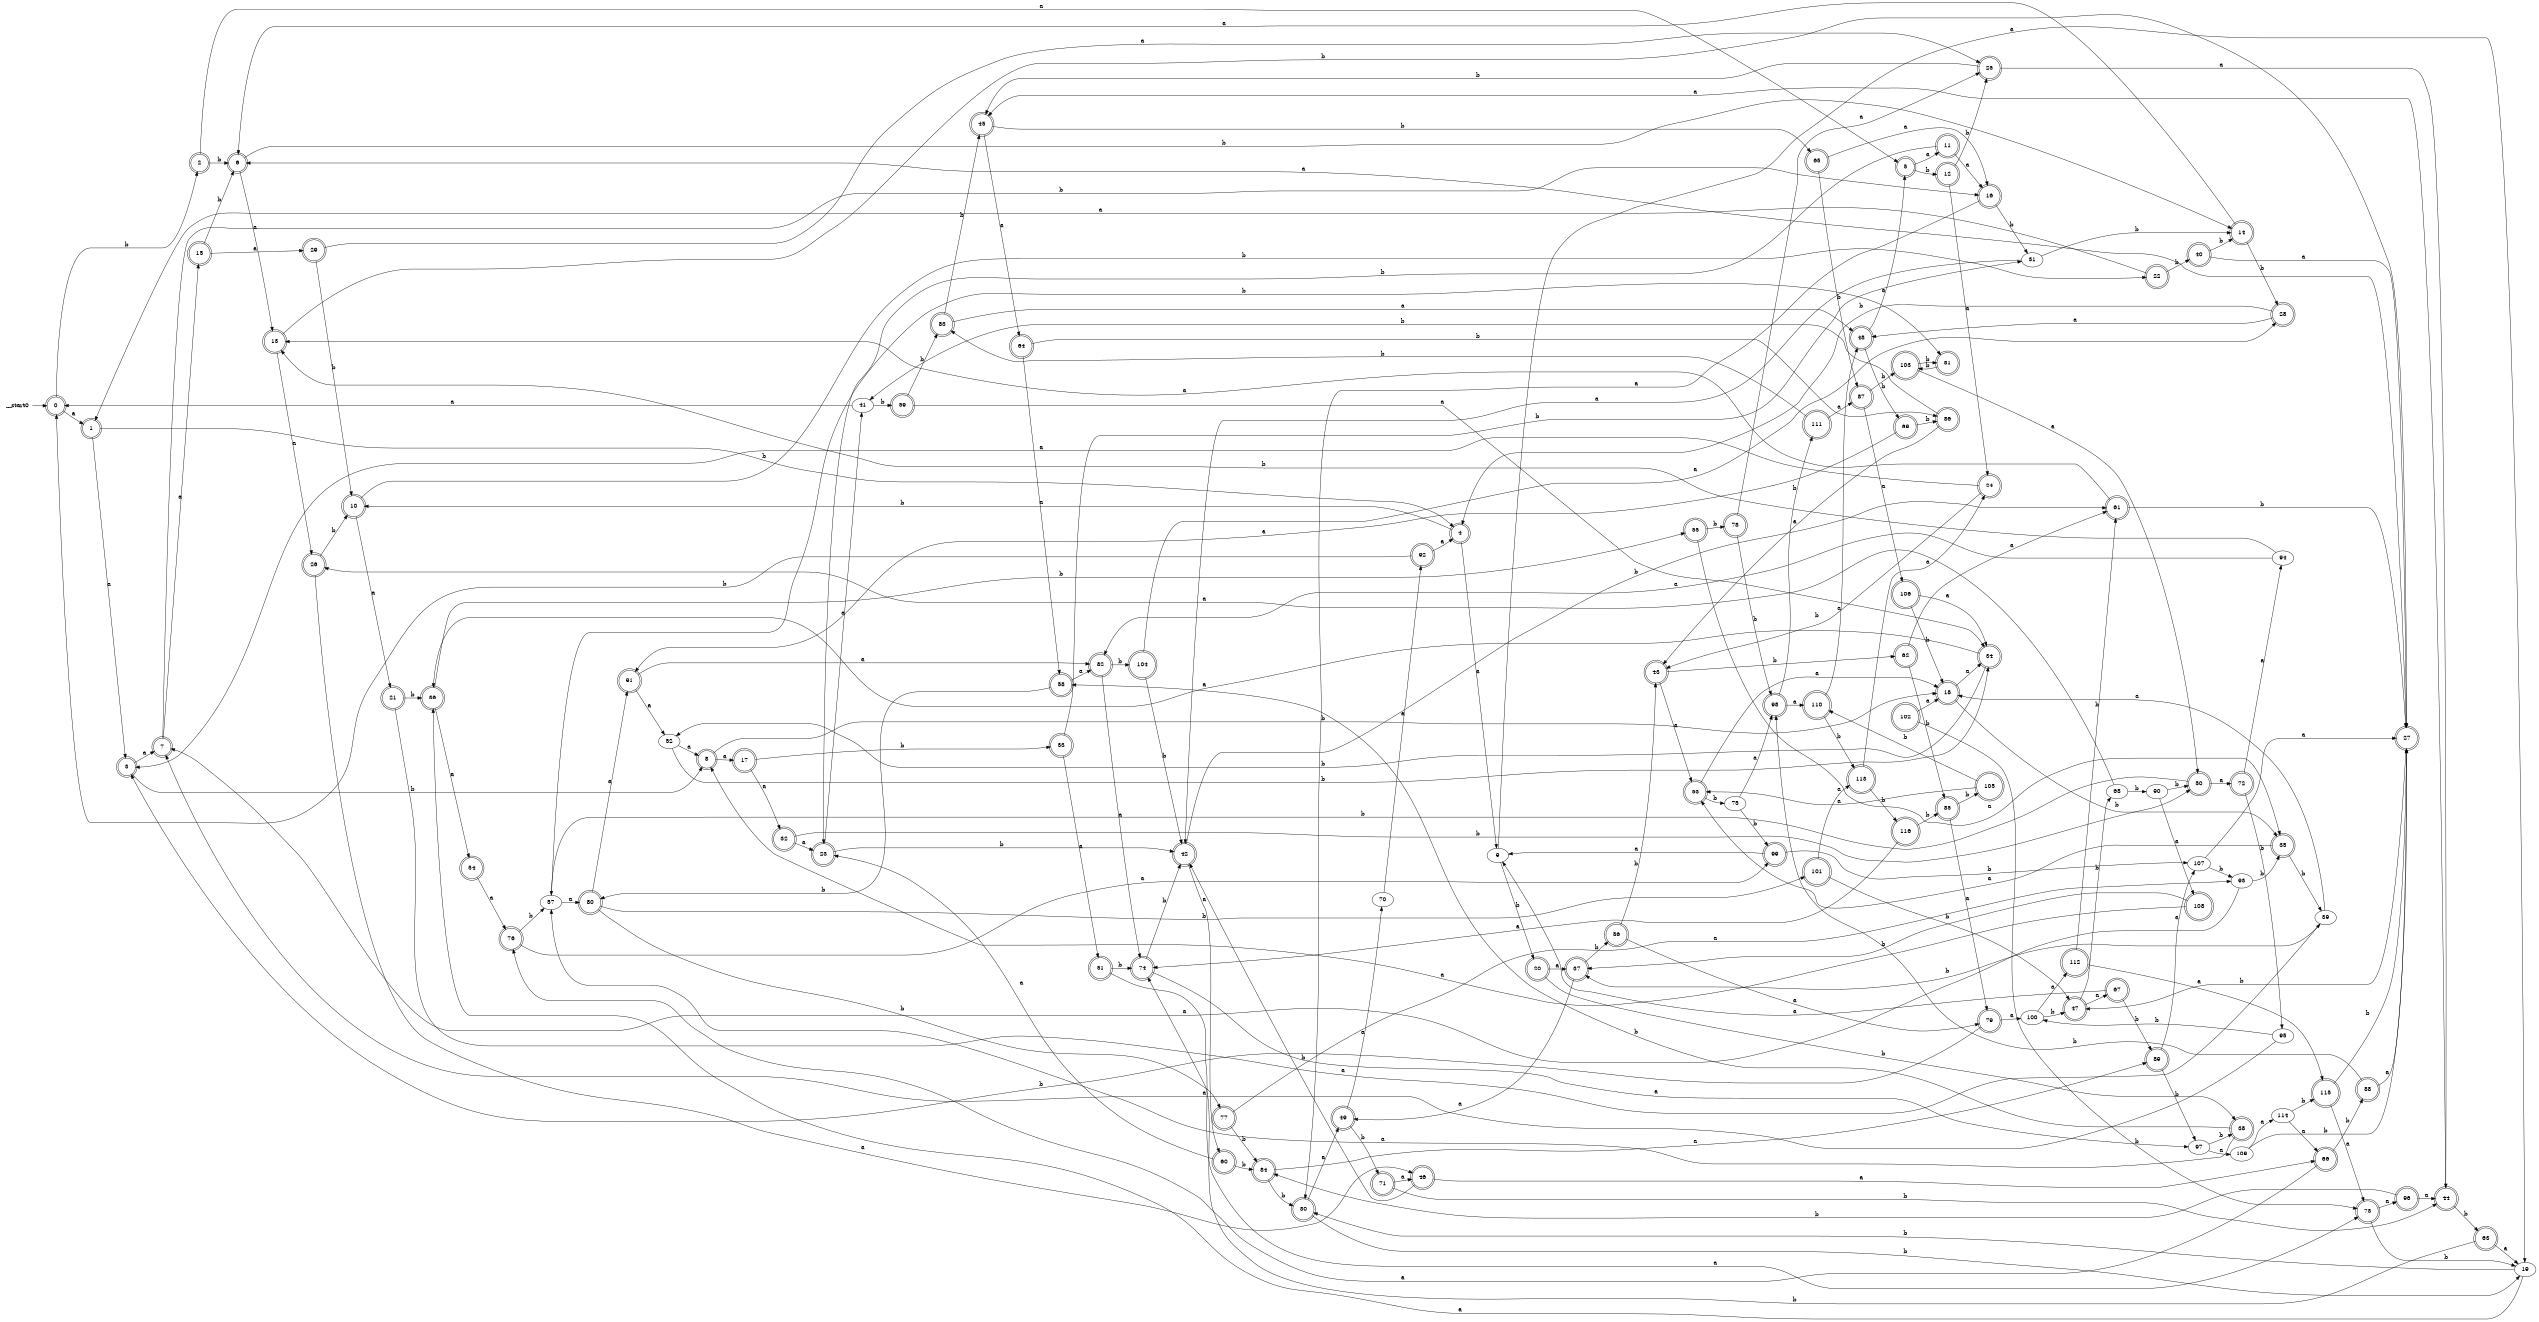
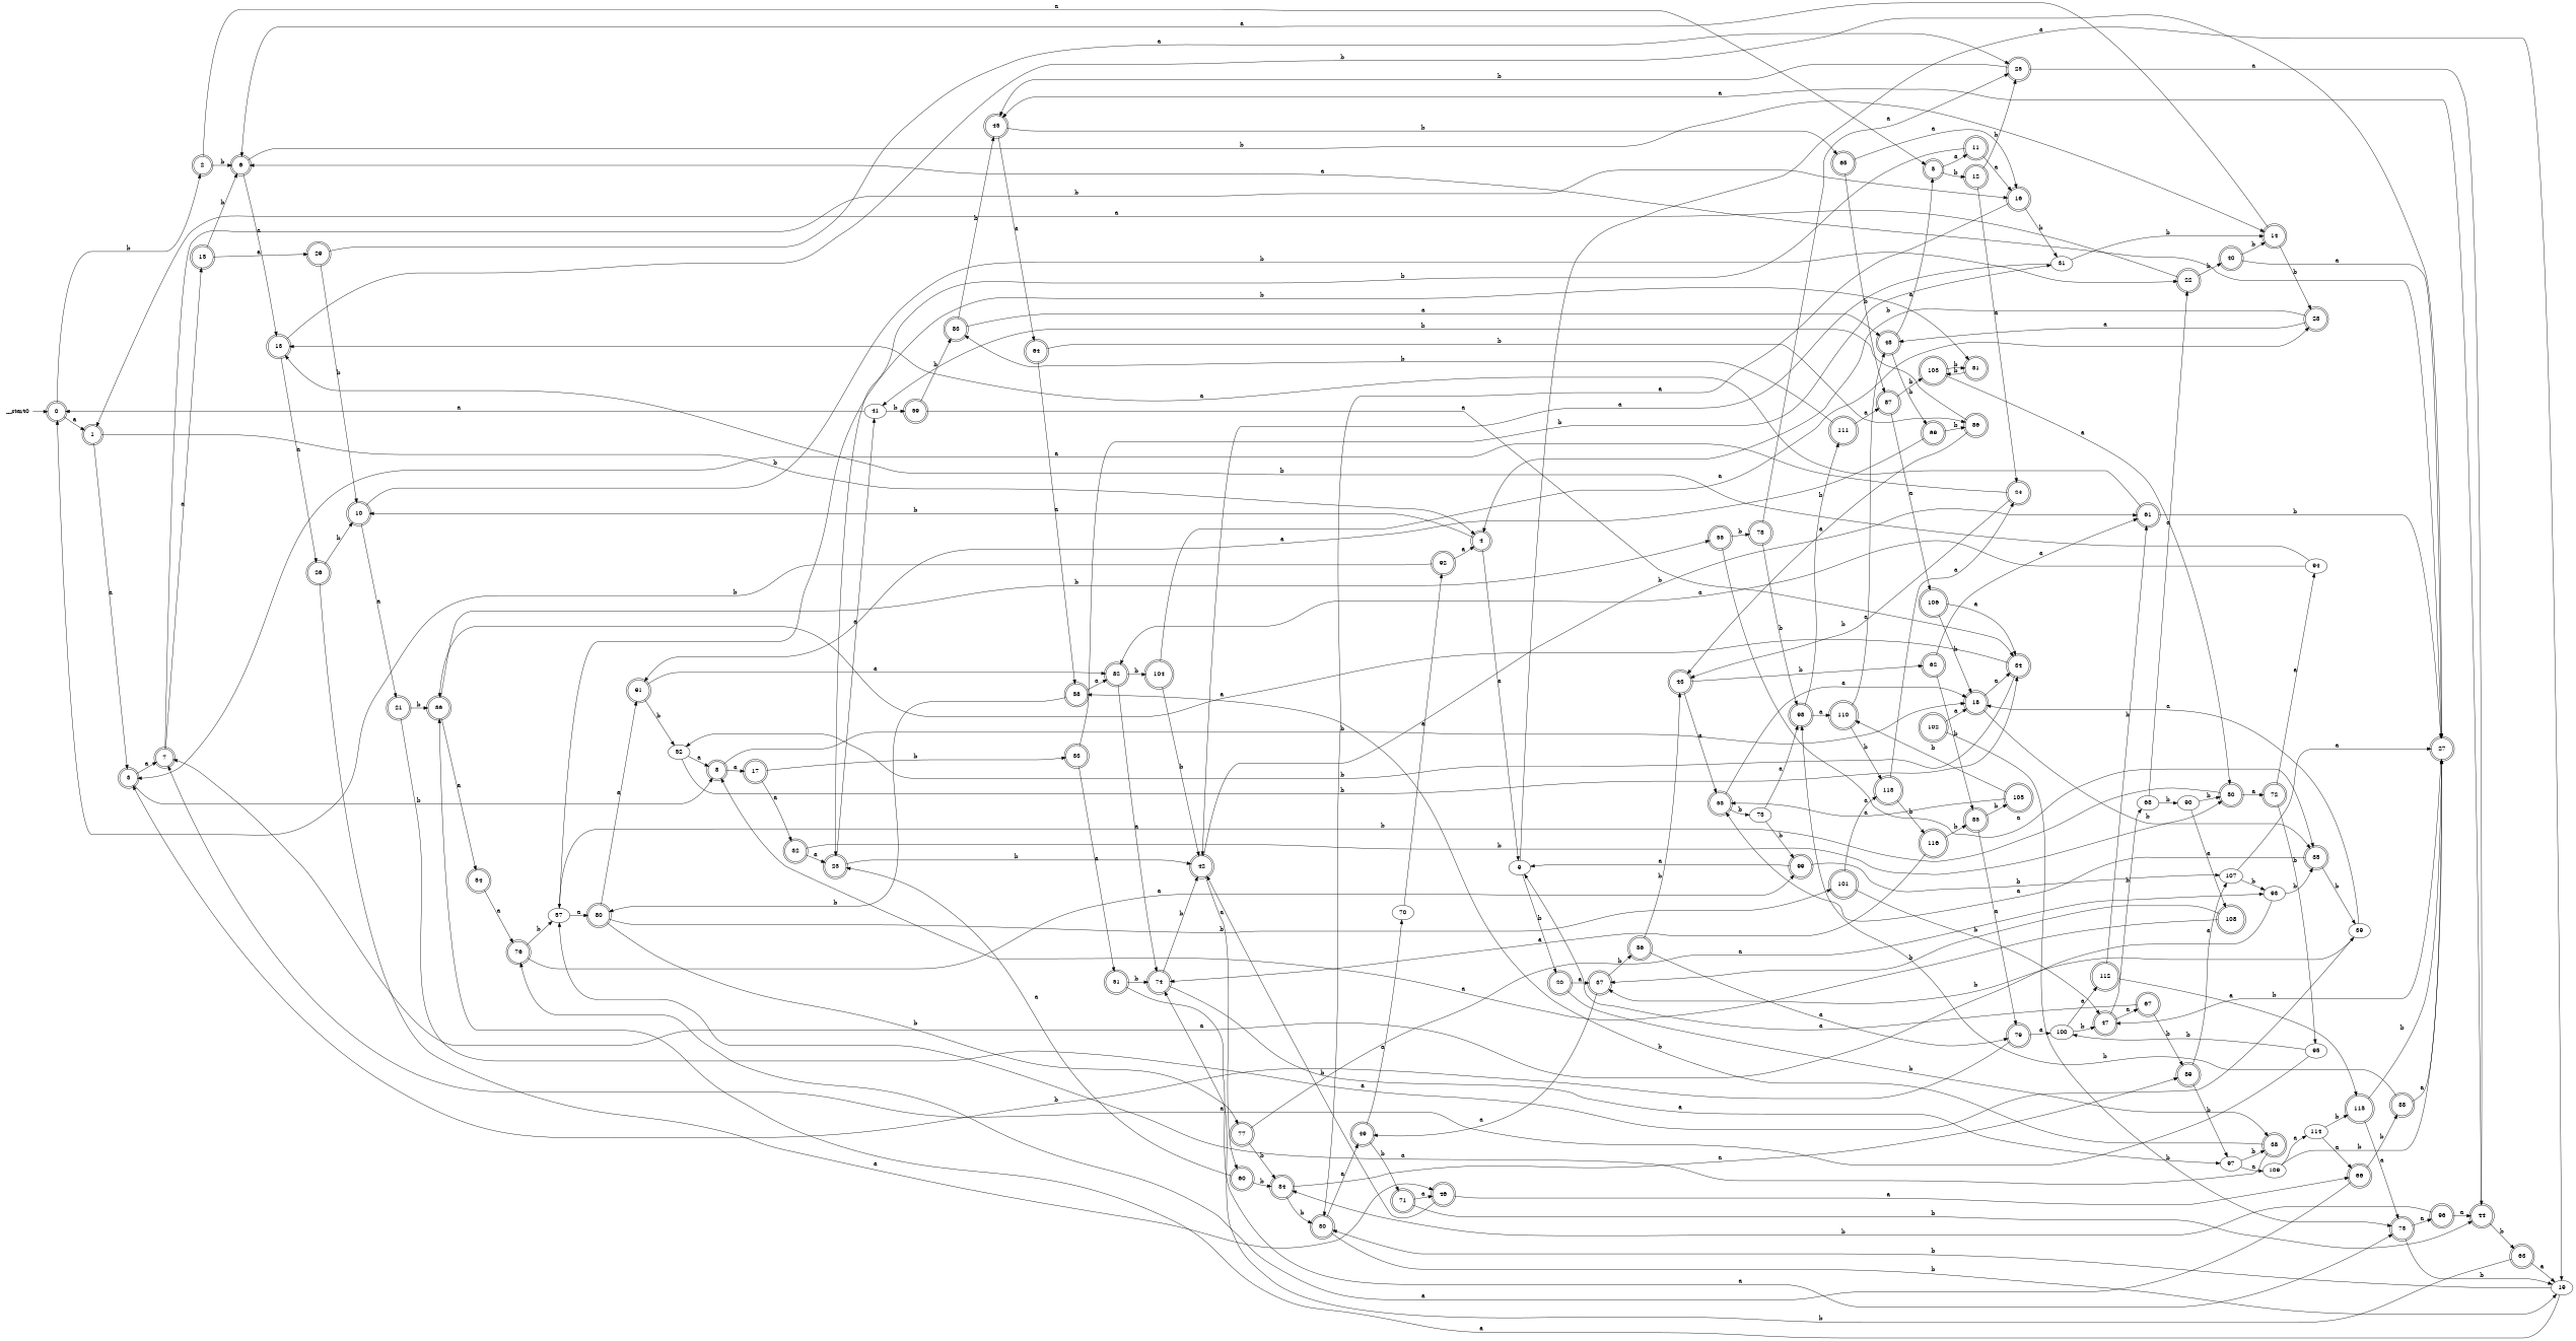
  digraph {
    rankdir=LR
    node [shape=doublecircle]
    __start0 [shape=none]
    0
    1
    2
    3
    4
    5
    6
    7
    8
    9 [shape=""]
    10
    11
    12
    13
    14
    15
    16
    17
    18
    19 [shape=""]
    20
    21
    22
    23
    24
    25
    26
    27
    28
    29
    30
    31 [shape=""]
    32
    33
    34
    35
    36
    37
    38
    39 [shape=""]
    40
    41 [shape=""]
    42
    43
    44
    45
    46
    47
    48
    49
    50
    51
    52 [shape=""]
    53
    54
    55
    56
    57 [shape=""]
    58
    59
    60
    61
    62
    63
    64
    65
    66
    67
    68 [shape=""]
    69
    70 [shape=""]
    71
    72
    73
    74
    75 [shape=""]
    76
    78
    79
    80
    81
    82
    83
    84
    85
    86
    87
    88
    89
    90 [shape=""]
    91
    92
    94 [shape=""]
    95 [shape=""]
    96
    97 [shape=""]
    98
    99
    77
    93 [shape=""]
    100 [shape=""]
    101
    103
    104
    105
    106
    107 [shape=""]
    108
    109 [shape=""]
    110
    111
    112
    113
    102
    114 [shape=""]
    115
    116
    __start0 -> 0
    0 -> 1 [label=a]
    0 -> 2 [label=b]
    1 -> 3 [label=a]
    1 -> 4 [label=b]
    2 -> 5 [label=a]
    2 -> 6 [label=b]
    3 -> 7 [label=a]
    3 -> 8 [label=b]
    4 -> 9 [label=a]
    4 -> 10 [label=b]
    5 -> 11 [label=a]
    5 -> 12 [label=b]
    6 -> 13 [label=a]
    6 -> 14 [label=b]
    7 -> 15 [label=a]
    7 -> 16 [label=b]
    8 -> 17 [label=a]
    8 -> 18 [label=b]
    9 -> 19 [label=a]
    9 -> 20 [label=b]
    10 -> 21 [label=a]
    10 -> 22 [label=b]
    11 -> 16 [label=a]
    11 -> 23 [label=b]
    12 -> 24 [label=a]
    12 -> 25 [label=b]
    13 -> 26 [label=a]
    13 -> 27 [label=b]
    14 -> 6 [label=a]
    14 -> 28 [label=b]
    15 -> 6 [label=b]
    15 -> 29 [label=a]
    16 -> 30 [label=a]
    16 -> 31 [label=b]
    17 -> 32 [label=a]
    17 -> 33 [label=b]
    18 -> 34 [label=a]
    18 -> 35 [label=b]
    19 -> 30 [label=b]
    19 -> 36 [label=a]
    20 -> 37 [label=a]
    20 -> 38 [label=b]
    21 -> 36 [label=b]
    21 -> 39 [label=a]
    22 -> 1 [label=a]
    22 -> 40 [label=b]
    23 -> 41 [label=a]
    23 -> 42 [label=b]
    24 -> 3 [label=a]
    24 -> 43 [label=b]
    25 -> 44 [label=a]
    25 -> 45 [label=b]
    26 -> 10 [label=b]
    26 -> 46 [label=a]
    27 -> 6 [label=a]
    27 -> 47 [label=b]
    28 -> 4 [label=b]
    28 -> 48 [label=a]
    29 -> 10 [label=b]
    29 -> 25 [label=a]
    30 -> 19 [label=b]
    30 -> 49 [label=a]
    31 -> 14 [label=b]
    31 -> 42 [label=a]
    32 -> 23 [label=a]
    32 -> 50 [label=b]
    33 -> 31 [label=b]
    33 -> 51 [label=a]
    34 -> 36 [label=a]
    34 -> 52 [label=b]
    35 -> 39 [label=b]
    35 -> 53 [label=a]
    36 -> 54 [label=a]
    36 -> 55 [label=b]
    37 -> 49 [label=a]
    37 -> 56 [label=b]
    38 -> 57 [label=a]
    38 -> 58 [label=b]
    39 -> 18 [label=a]
    39 -> 37 [label=b]
    40 -> 14 [label=b]
    40 -> 27 [label=a]
    41 -> 0 [label=a]
    41 -> 59 [label=b]
    42 -> 60 [label=a]
    42 -> 61 [label=b]
    43 -> 53 [label=a]
    43 -> 62 [label=b]
    44 -> 45 [label=a]
    44 -> 63 [label=b]
    45 -> 64 [label=a]
    45 -> 65 [label=b]
    46 -> 42 [label=b]
    46 -> 66 [label=a]
    47 -> 67 [label=a]
    47 -> 68 [label=b]
    48 -> 5 [label=a]
    48 -> 69 [label=b]
    49 -> 70 [label=a]
    49 -> 71 [label=b]
    50 -> 57 [label=b]
    50 -> 72 [label=a]
    51 -> 73 [label=a]
    51 -> 74 [label=b]
    52 -> 8 [label=a]
    52 -> 34 [label=b]
    53 -> 18 [label=a]
    53 -> 75 [label=b]
    54 -> 76 [label=a]
    55 -> 35 [label=a]
    55 -> 78 [label=b]
    56 -> 43 [label=b]
    56 -> 79 [label=a]
    57 -> 80 [label=a]
    57 -> 81 [label=b]
    58 -> 80 [label=b]
    58 -> 82 [label=a]
    59 -> 34 [label=a]
    59 -> 83 [label=b]
    60 -> 23 [label=a]
    60 -> 84 [label=b]
    61 -> 13 [label=a]
    61 -> 27 [label=b]
    62 -> 61 [label=a]
    62 -> 85 [label=b]
    63 -> 19 [label=a]
    63 -> 74 [label=b]
    64 -> 58 [label=a]
    64 -> 86 [label=b]
    65 -> 16 [label=a]
    65 -> 87 [label=b]
    66 -> 76 [label=a]
    66 -> 88 [label=b]
    67 -> 9 [label=a]
    67 -> 89 [label=b]
-   68 -> 26 [label=a]
+   68 -> 22 [label=a]
    68 -> 90 [label=b]
    69 -> 86 [label=b]
    69 -> 91 [label=a]
    70 -> 92 [label=a]
    71 -> 44 [label=b]
    71 -> 46 [label=a]
    72 -> 94 [label=a]
    72 -> 95 [label=b]
    73 -> 19 [label=b]
    73 -> 96 [label=a]
    74 -> 42 [label=b]
    74 -> 97 [label=a]
    75 -> 98 [label=a]
    75 -> 99 [label=b]
    76 -> 57 [label=b]
    76 -> 99 [label=a]
    78 -> 25 [label=a]
    78 -> 98 [label=b]
    79 -> 3 [label=b]
    79 -> 100 [label=a]
    80 -> 91 [label=a]
    80 -> 77 [label=b]
    80 -> 101 [label=b]
    81 -> 103 [label=b]
    82 -> 74 [label=a]
    82 -> 104 [label=b]
    83 -> 45 [label=b]
    83 -> 48 [label=a]
    84 -> 30 [label=b]
    84 -> 89 [label=a]
    85 -> 79 [label=a]
    85 -> 105 [label=b]
    86 -> 41 [label=b]
    86 -> 43 [label=a]
    87 -> 103 [label=b]
    87 -> 106 [label=a]
    88 -> 27 [label=a]
    88 -> 98 [label=b]
    89 -> 97 [label=b]
    89 -> 107 [label=a]
    90 -> 50 [label=b]
    90 -> 108 [label=a]
-   91 -> 52 [label=a]
+   91 -> 52 [label=b]
    91 -> 82 [label=a]
    92 -> 0 [label=b]
    92 -> 4 [label=a]
    94 -> 13 [label=b]
    94 -> 82 [label=a]
    95 -> 7 [label=a]
    95 -> 100 [label=b]
    96 -> 44 [label=a]
    96 -> 84 [label=b]
    97 -> 38 [label=b]
    97 -> 109 [label=a]
    98 -> 110 [label=a]
    98 -> 111 [label=b]
    99 -> 9 [label=a]
    99 -> 107 [label=b]
    77 -> 84 [label=b]
    77 -> 93 [label=a]
    93 -> 7 [label=a]
    93 -> 35 [label=b]
    100 -> 47 [label=b]
    100 -> 112 [label=a]
    101 -> 47 [label=b]
    101 -> 113 [label=a]
    103 -> 50 [label=a]
    103 -> 81 [label=b]
    104 -> 28 [label=a]
    104 -> 42 [label=b]
    105 -> 53 [label=a]
    105 -> 110 [label=b]
    106 -> 18 [label=b]
    106 -> 34 [label=a]
    107 -> 27 [label=a]
    107 -> 93 [label=b]
    108 -> 8 [label=a]
    108 -> 37 [label=b]
    109 -> 27 [label=b]
    109 -> 114 [label=a]
    110 -> 48 [label=a]
    110 -> 113 [label=b]
    111 -> 83 [label=b]
    111 -> 87 [label=a]
    112 -> 61 [label=b]
    112 -> 115 [label=a]
    113 -> 24 [label=a]
    113 -> 116 [label=b]
    102 -> 18 [label=a]
    102 -> 73 [label=b]
    114 -> 66 [label=a]
    114 -> 115 [label=b]
    115 -> 27 [label=b]
    115 -> 73 [label=a]
    116 -> 74 [label=a]
    116 -> 85 [label=b]
  }
